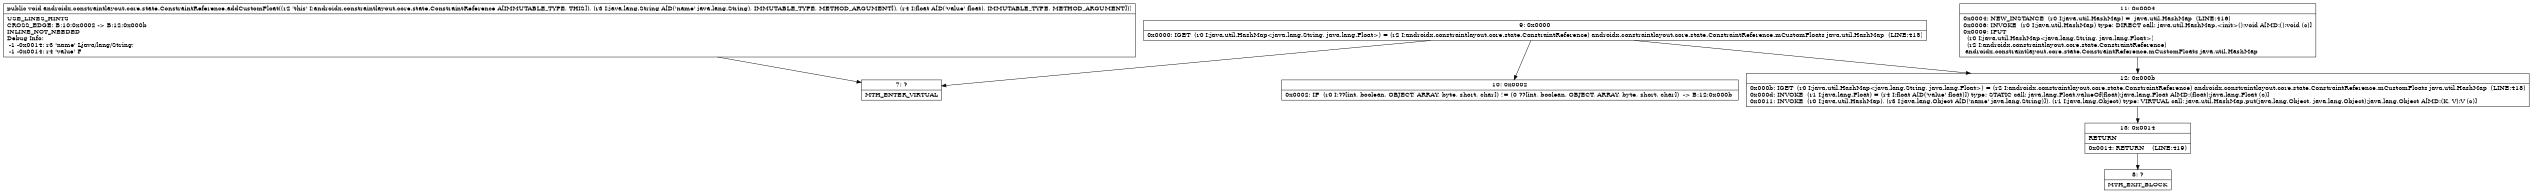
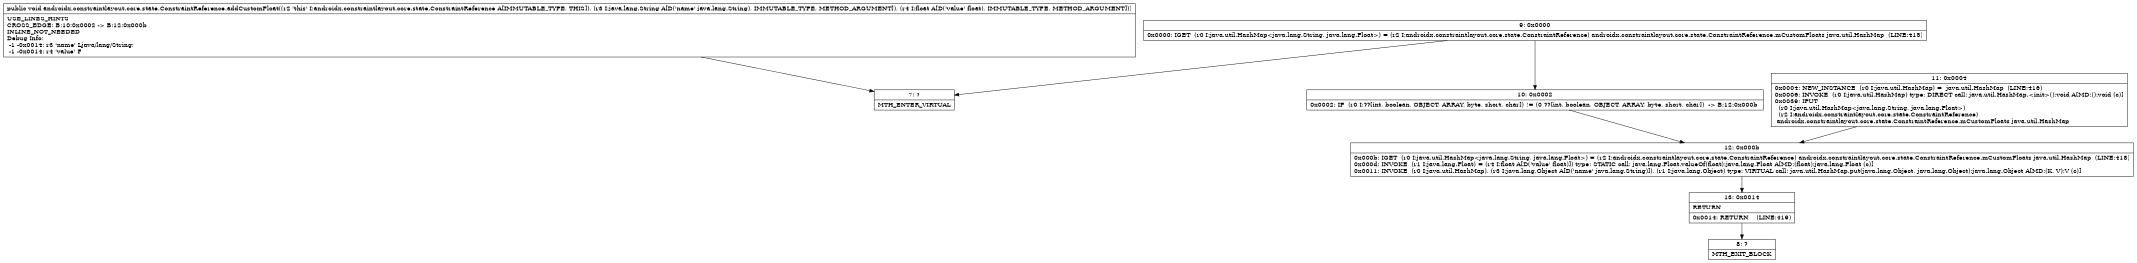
  digraph {
    node [shape=record]
    n1 [label="{7\:\ ?|MTH_ENTER_VIRTUAL\l}"]
    n2 [label="{9\:\ 0x0000|0x0000: IGET  (r0 I:java.util.HashMap\<java.lang.String, java.lang.Float\>) = (r2 I:androidx.constraintlayout.core.state.ConstraintReference) androidx.constraintlayout.core.state.ConstraintReference.mCustomFloats java.util.HashMap  (LINE:415)\l}"]
    n3 [label="{10\:\ 0x0002|0x0002: IF  (r0 I:??[int, boolean, OBJECT, ARRAY, byte, short, char]) != (0 ??[int, boolean, OBJECT, ARRAY, byte, short, char])  \-\> B:12:0x000b \l}"]
    n4 [label="{12\:\ 0x000b|0x000b: IGET  (r0 I:java.util.HashMap\<java.lang.String, java.lang.Float\>) = (r2 I:androidx.constraintlayout.core.state.ConstraintReference) androidx.constraintlayout.core.state.ConstraintReference.mCustomFloats java.util.HashMap  (LINE:418)\l0x000d: INVOKE  (r1 I:java.lang.Float) = (r4 I:float A[D('value' float)]) type: STATIC call: java.lang.Float.valueOf(float):java.lang.Float A[MD:(float):java.lang.Float (c)]\l0x0011: INVOKE  (r0 I:java.util.HashMap), (r3 I:java.lang.Object A[D('name' java.lang.String)]), (r1 I:java.lang.Object) type: VIRTUAL call: java.util.HashMap.put(java.lang.Object, java.lang.Object):java.lang.Object A[MD:(K, V):V (c)]\l}"]
-   n5 [label="{11\:\ 0x0004|0x0004: NEW_INSTANCE  (r0 I:java.util.HashMap) =  java.util.HashMap  (LINE:416)\l0x0006: INVOKE  (r0 I:java.util.HashMap) type: DIRECT call: java.util.HashMap.\<init\>():void A[MD:():void (c)]\l0x0009: IPUT  \l  (r0 I:java.util.HashMap\<java.lang.String, java.lang.Float\>)\l  (r2 I:androidx.constraintlayout.core.state.ConstraintReference)\l androidx.constraintlayout.core.state.ConstraintReference.mCustomFloats java.util.HashMap \l}"]
+   n5 [label="{11\:\ 0x0004|0x0004: NEW_INSTANCE  (r0 I:java.util.HashMap) =  java.util.HashMap  (LINE:416)\l0x0006: INVOKE  (r0 I:java.util.HashMap) type: DIRECT call: java.util.HashMap.\<init\>():void A[MD:():void (c)]\l0x0039: IPUT  \l  (r0 I:java.util.HashMap\<java.lang.String, java.lang.Float\>)\l  (r2 I:androidx.constraintlayout.core.state.ConstraintReference)\l androidx.constraintlayout.core.state.ConstraintReference.mCustomFloats java.util.HashMap \l}"]
    n6 [label="{13\:\ 0x0014|RETURN\l|0x0014: RETURN    (LINE:419)\l}"]
    n7 [label="{8\:\ ?|MTH_EXIT_BLOCK\l}"]
    n8 [label="{public void androidx.constraintlayout.core.state.ConstraintReference.addCustomFloat((r2 'this' I:androidx.constraintlayout.core.state.ConstraintReference A[IMMUTABLE_TYPE, THIS]), (r3 I:java.lang.String A[D('name' java.lang.String), IMMUTABLE_TYPE, METHOD_ARGUMENT]), (r4 I:float A[D('value' float), IMMUTABLE_TYPE, METHOD_ARGUMENT]))  | USE_LINES_HINTS\lCROSS_EDGE: B:10:0x0002 \-\> B:12:0x000b\lINLINE_NOT_NEEDED\lDebug Info:\l  \-1 \-0x0014: r3 'name' Ljava\/lang\/String;\l  \-1 \-0x0014: r4 'value' F\l}"]
    n2 -> n1
    n2 -> n3
-   n2 -> n4
+   n3 -> n4
    n4 -> n6
    n5 -> n4
    n6 -> n7
    n8 -> n1
  }
